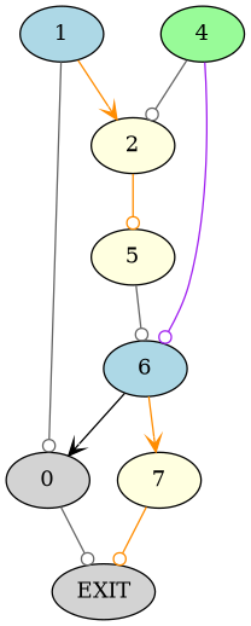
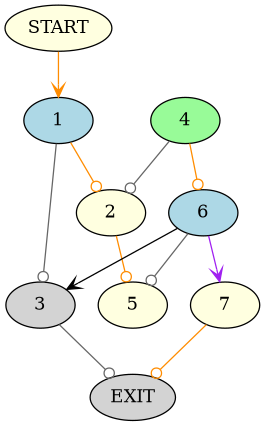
  digraph {
    node [fillcolor=lightyellow style=filled]
    edge [arrowhead=odot color=darkorange]
+   n1 [label=START]
    1 [fillcolor=lightblue]
    2
-   3 [fillcolor=lightgrey label=0]
+   3 [fillcolor=lightgrey]
    n5 [fillcolor=lightgrey label=EXIT]
    5
    4 [fillcolor=palegreen]
    6 [fillcolor=lightblue]
    7
-   1 -> 2 [arrowhead=vee]
+   n1 -> 1 [arrowhead=vee]
+   1 -> 2
    1 -> 3 [color=gray40]
    2 -> 5
    3 -> n5 [color=gray40]
-   5 -> 6 [color=gray40]
+   6 -> 5 [color=gray40]
    4 -> 2 [color=gray40]
-   4 -> 6 [color=purple]
+   4 -> 6
    6 -> 3 [arrowhead=vee color=black]
-   6 -> 7 [arrowhead=vee]
+   6 -> 7 [arrowhead=vee color=purple]
    7 -> n5
  }
